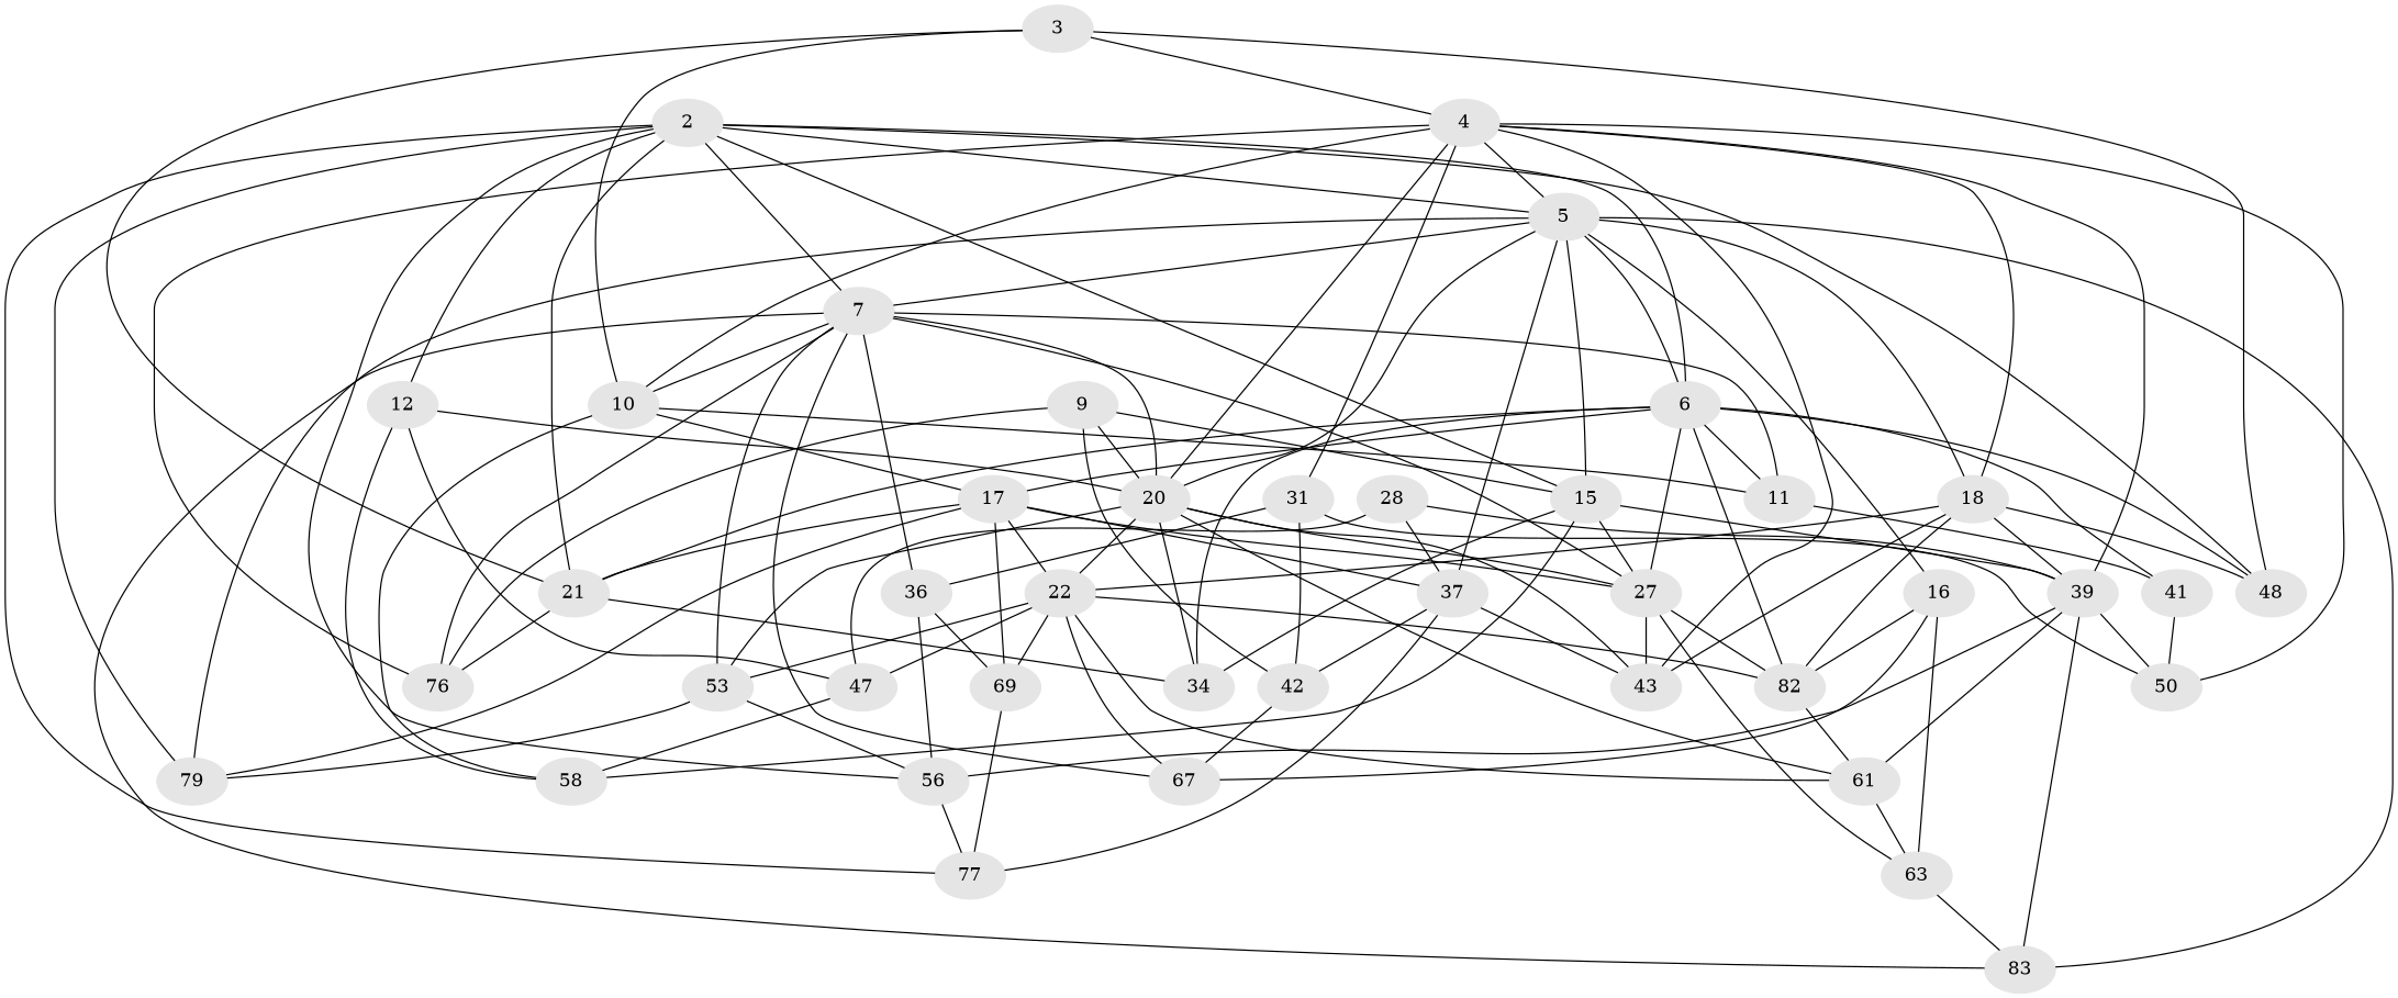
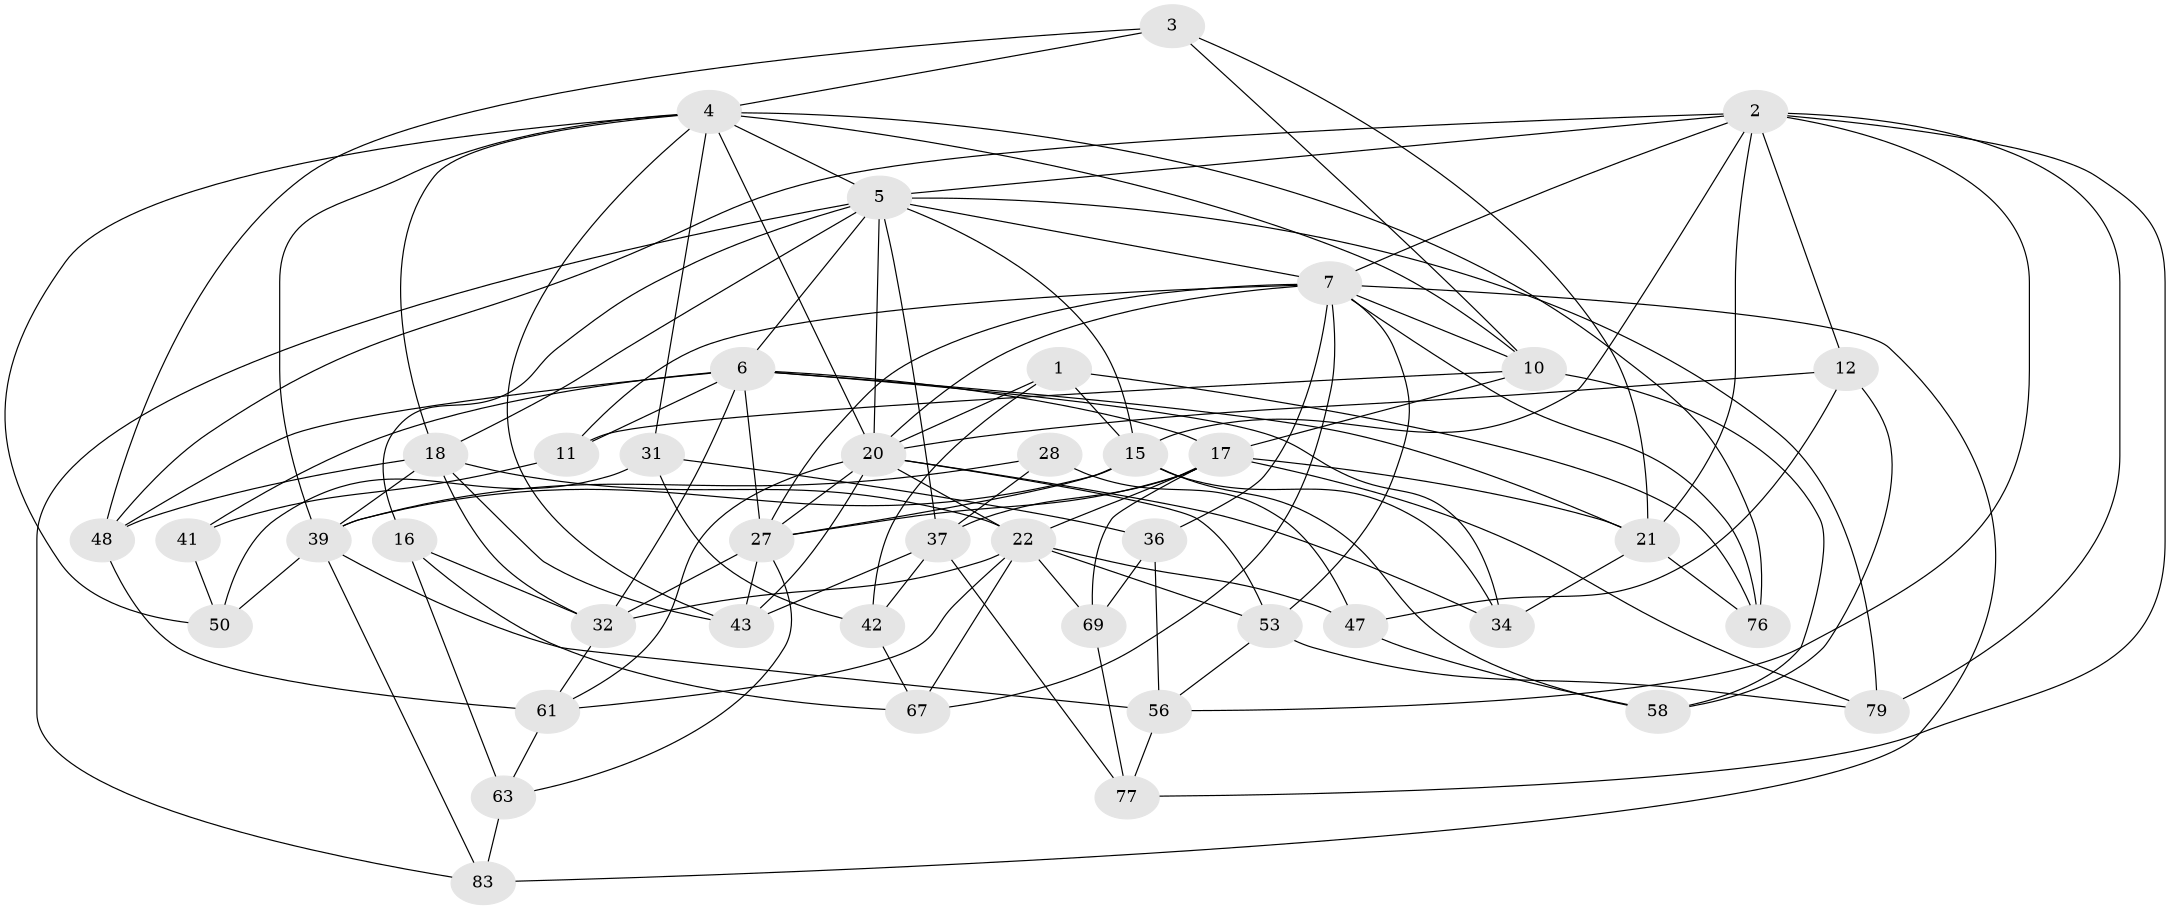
  graph {
    node [color=gray90 style=filled]
    15 [super="+70+52"]
    27 [super="+60+44"]
    34
    58
    39 [super="+65"]
-   1 [label=9]
+   1
    20 [super="+26+33+38+62"]
    42
    76
    43 [super="+71"]
    22 [super="+80+73+51"]
    53
    61 [super="+75"]
    67
    2 [super="+40+84"]
    5 [super="+29+9"]
    6 [super="+45+46+8"]
    7 [super="+55+14+25"]
    12
    21 [super="+54"]
    48 [super="+78"]
    56 [super="+59"]
    77
    79
    18 [super="+49+19"]
    16
    37 [super="+57"]
    83
    11
    17 [super="+74"]
-   32 [super="+72" label=82]
+   32 [super="+72"]
    41
    10 [super="+13"]
    36
    47
    4 [super="+23"]
    31
    50
    3
    63
    69
    28
    15 -- 27
    15 -- 34
    15 -- 58
    15 -- 39 [weight=2]
    27 -- 43
    27 -- 32
    27 -- 63
    39 -- 56
    39 -- 83
    39 -- 50
    1 -- 15
    1 -- 20
    1 -- 42
    1 -- 76
    20 -- 27
    20 -- 34
    20 -- 43
    20 -- 22
    20 -- 53
    20 -- 61
    42 -- 67
    22 -- 53
    22 -- 61
    22 -- 67
    22 -- 32
    22 -- 47
    22 -- 69
    53 -- 56
    53 -- 79
    61 -- 63
    2 -- 15
    2 -- 5
-   2 -- 6
    2 -- 7
    2 -- 12
    2 -- 21
    2 -- 48
    2 -- 56
    2 -- 77
    2 -- 79
    5 -- 15
    5 -- 20
    5 -- 6 [weight=2]
    5 -- 7
    5 -- 79
    5 -- 18
    5 -- 16
    5 -- 37
    5 -- 83
    6 -- 27
    6 -- 34
    6 -- 21
    6 -- 48
    6 -- 11
    6 -- 17
    6 -- 32
    6 -- 41 [weight=2]
    7 -- 27
    7 -- 20 [weight=2]
    7 -- 76
    7 -- 53
    7 -- 67
    7 -- 83
    7 -- 11
    7 -- 10
    7 -- 36
    12 -- 58
    12 -- 20
    12 -- 47
    21 -- 34
    21 -- 76
-   39 -- 61 [weight=2]
+   48 -- 61 [weight=2]
    56 -- 77
    18 -- 39
    18 -- 43 [weight=2]
    18 -- 22
    18 -- 48
    18 -- 32
    16 -- 67
    16 -- 32
    16 -- 63
    37 -- 42
    37 -- 43
    37 -- 77
    11 -- 41
    17 -- 27
    17 -- 22
    17 -- 21
    17 -- 79
    17 -- 37
    17 -- 69
    32 -- 61
    41 -- 50
    10 -- 58
    10 -- 11
    10 -- 17
    36 -- 56
    36 -- 69
    47 -- 58
    4 -- 39
    4 -- 20
    4 -- 76
    4 -- 43
    4 -- 5
    4 -- 18
    4 -- 10
    4 -- 31
    4 -- 50
    31 -- 42
    31 -- 36
    31 -- 50
    3 -- 21
    3 -- 48
    3 -- 10
    3 -- 4
    63 -- 83
    69 -- 77
    28 -- 39 [weight=2]
    28 -- 37
    28 -- 47
  }
